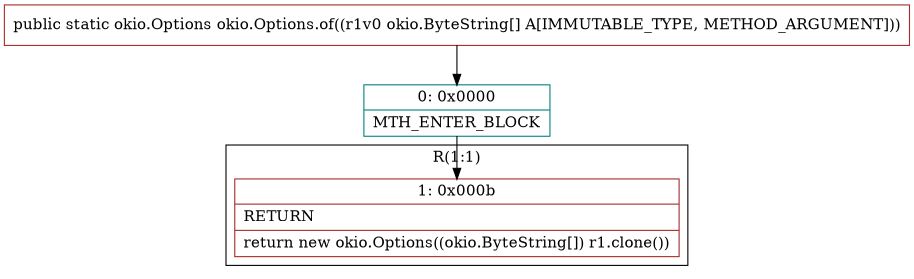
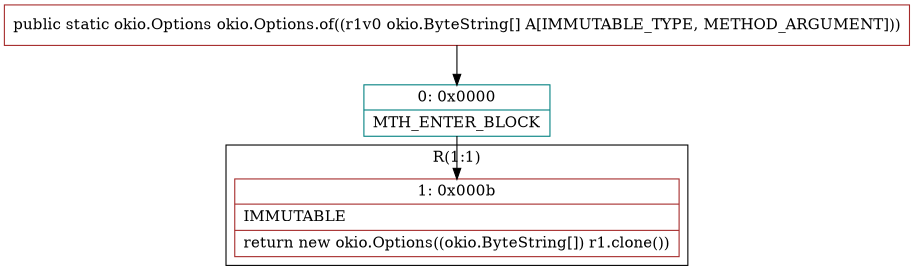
  digraph {
    node [color=brown shape=record]
-   n1 [label="{1\:\ 0x000b|RETURN\l|return new okio.Options((okio.ByteString[]) r1.clone())\l}"]
+   n1 [label="{1\:\ 0x000b|IMMUTABLE\l|return new okio.Options((okio.ByteString[]) r1.clone())\l}"]
    n2 [color=teal label="{0\:\ 0x0000|MTH_ENTER_BLOCK\l}"]
    n3 [label="{public static okio.Options okio.Options.of((r1v0 okio.ByteString[] A[IMMUTABLE_TYPE, METHOD_ARGUMENT])) }"]
    subgraph cluster_1 {
      label="R(1:1)"
      n1
    }
    n2 -> n1
    n3 -> n2
  }
